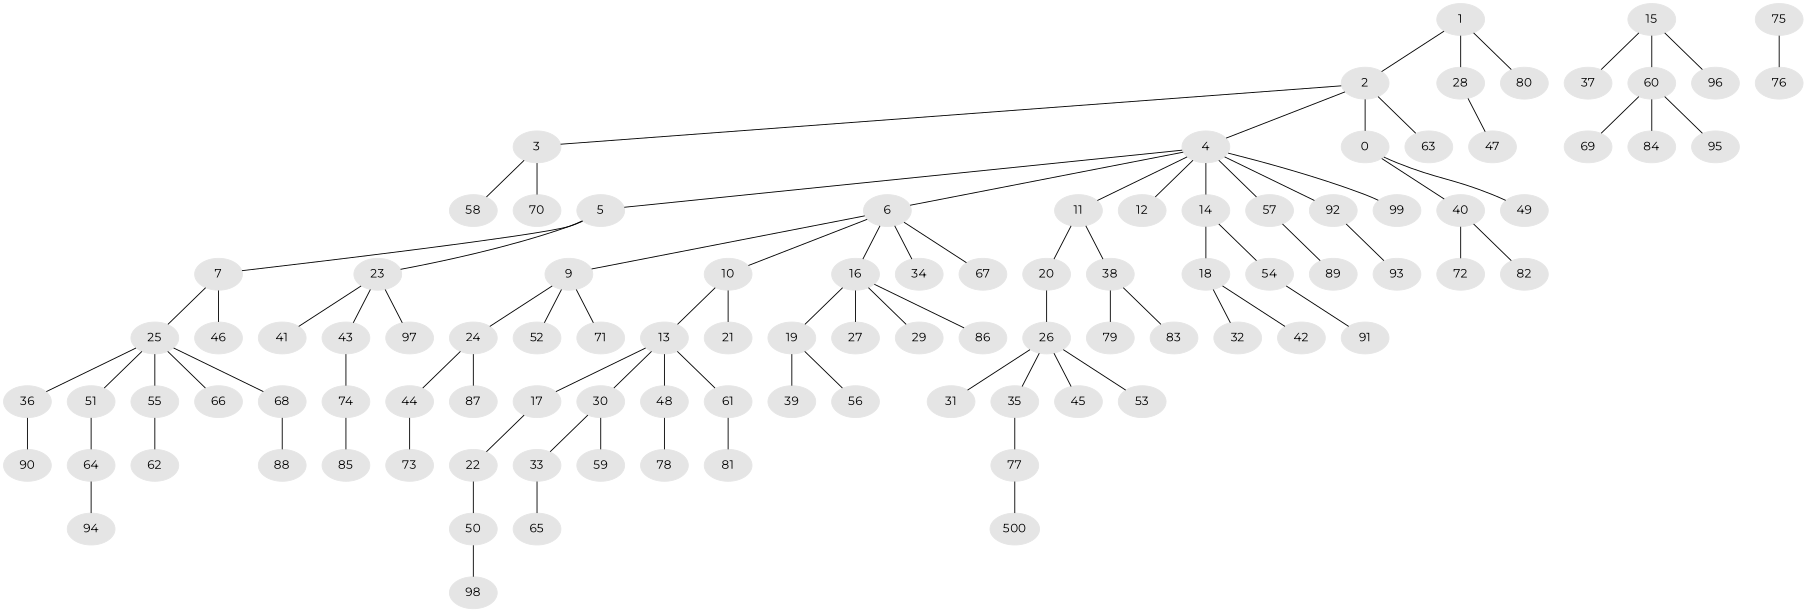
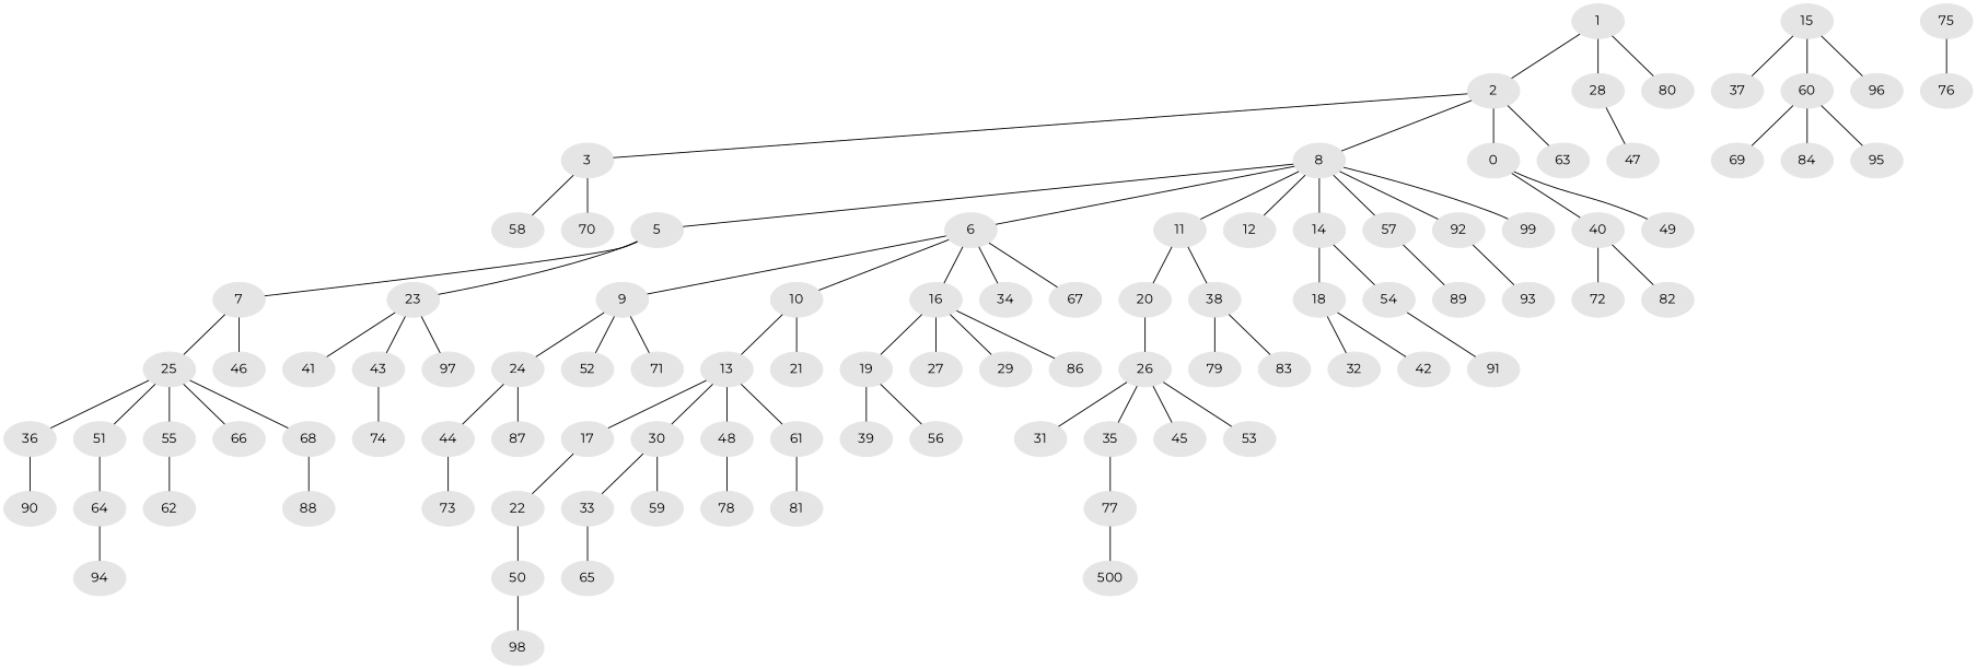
  graph {
    fontname=Montserrat
    node [color=gray90 fontname=Montserrat style=filled]
    edge [fontname=Montserrat]
    1
    2
    28
    80
    3
-   4
+   4 [label=8]
    n7 [label=0]
    63
    47
    58
    70
    5
    6
    11
    12
    14
    57
    92
    99
    40
    49
    7
    23
    9
    10
    16
    34
    67
    20
    38
    18
    54
    89
    93
    25
    46
    15
    37
    60
    96
    41
    43
    97
    24
    52
    71
    13
    21
    19
    27
    29
    86
    36
    51
    55
    66
    68
    72
    82
    44
    87
    17
    30
    48
    61
    26
    79
    83
    22
    33
    59
    78
    81
    32
    42
    91
    69
    84
    95
    39
    56
    50
    31
    35
    45
    53
    98
    74
    73
    90
    64
    62
    88
    77
    65
    n96 [label=500]
-   85
    94
    75
    76
    1 -- 2
    1 -- 28
    1 -- 80
    2 -- 3
    2 -- 4
    2 -- n7
    2 -- 63
    28 -- 47
    3 -- 58
    3 -- 70
    4 -- 5
    4 -- 6
    4 -- 11
    4 -- 12
    4 -- 14
    4 -- 57
    4 -- 92
    4 -- 99
    n7 -- 40
    n7 -- 49
    5 -- 7
    5 -- 23
    6 -- 9
    6 -- 10
    6 -- 16
    6 -- 34
    6 -- 67
    11 -- 20
    11 -- 38
    14 -- 18
    14 -- 54
    57 -- 89
    92 -- 93
    40 -- 72
    40 -- 82
    7 -- 25
    7 -- 46
    23 -- 41
    23 -- 43
    23 -- 97
    9 -- 24
    9 -- 52
    9 -- 71
    10 -- 13
    10 -- 21
    16 -- 19
    16 -- 27
    16 -- 29
    16 -- 86
    20 -- 26
    38 -- 79
    38 -- 83
    18 -- 32
    18 -- 42
    54 -- 91
    25 -- 36
    25 -- 51
    25 -- 55
    25 -- 66
    25 -- 68
    15 -- 37
    15 -- 60
    15 -- 96
    60 -- 69
    60 -- 84
    60 -- 95
    43 -- 74
    24 -- 44
    24 -- 87
    13 -- 17
    13 -- 30
    13 -- 48
    13 -- 61
    19 -- 39
    19 -- 56
    36 -- 90
    51 -- 64
    55 -- 62
    68 -- 88
    44 -- 73
    17 -- 22
    30 -- 33
    30 -- 59
    48 -- 78
    61 -- 81
    26 -- 31
    26 -- 35
    26 -- 45
    26 -- 53
    22 -- 50
    33 -- 65
    50 -- 98
    35 -- 77
-   74 -- 85
    64 -- 94
    77 -- n96
    75 -- 76
  }
